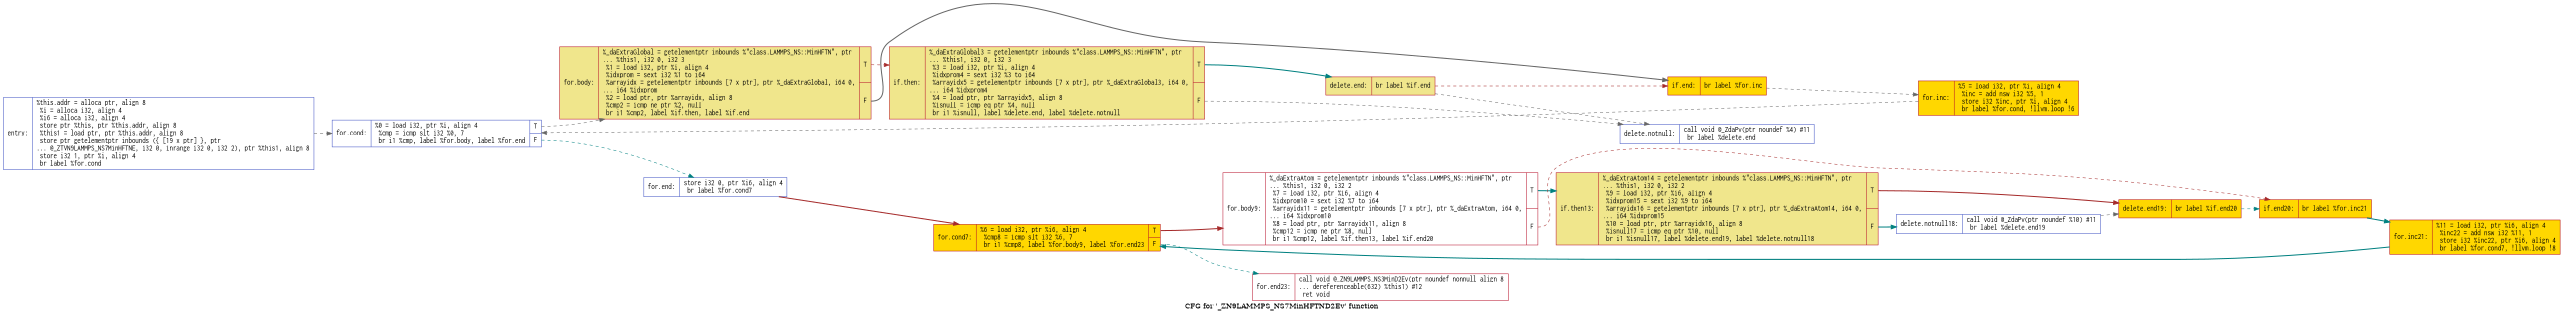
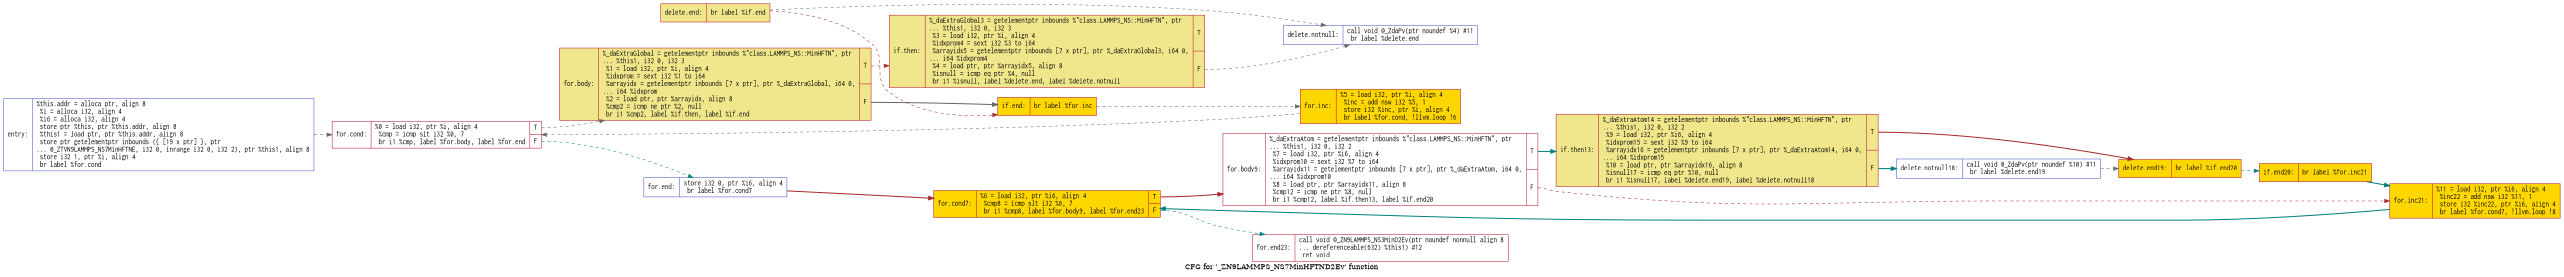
  digraph {
    label="CFG for '_ZN9LAMMPS_NS7MinHFTND2Ev' function"
    rankdir=LR
    node [color="#b70d28ff" fillcolor=white fontname=Courier shape=record style=filled]
    edge [color=gray40 style=dashed]
    n1 [color="#3d50c3ff" label="{entry:\l|  %this.addr = alloca ptr, align 8\l  %i = alloca i32, align 4\l  %i6 = alloca i32, align 4\l  store ptr %this, ptr %this.addr, align 8\l  %this1 = load ptr, ptr %this.addr, align 8\l  store ptr getelementptr inbounds (\{ [19 x ptr] \}, ptr\l... @_ZTVN9LAMMPS_NS7MinHFTNE, i32 0, inrange i32 0, i32 2), ptr %this1, align 8\l  store i32 1, ptr %i, align 4\l  br label %for.cond\l}"]
-   n2 [color="#3d50c3ff" label="{for.cond:\l|  %0 = load i32, ptr %i, align 4\l  %cmp = icmp slt i32 %0, 7\l  br i1 %cmp, label %for.body, label %for.end\l|{<s0>T|<s1>F}}"]
+   n2 [label="{for.cond:\l|  %0 = load i32, ptr %i, align 4\l  %cmp = icmp slt i32 %0, 7\l  br i1 %cmp, label %for.body, label %for.end\l|{<s0>T|<s1>F}}"]
    n3 [fillcolor=khaki label="{for.body:\l|  %_daExtraGlobal = getelementptr inbounds %\"class.LAMMPS_NS::MinHFTN\", ptr\l... %this1, i32 0, i32 3\l  %1 = load i32, ptr %i, align 4\l  %idxprom = sext i32 %1 to i64\l  %arrayidx = getelementptr inbounds [7 x ptr], ptr %_daExtraGlobal, i64 0,\l... i64 %idxprom\l  %2 = load ptr, ptr %arrayidx, align 8\l  %cmp2 = icmp ne ptr %2, null\l  br i1 %cmp2, label %if.then, label %if.end\l|{<s0>T|<s1>F}}"]
    n4 [color="#3d50c3ff" label="{for.end:\l|  store i32 0, ptr %i6, align 4\l  br label %for.cond7\l}"]
    n5 [fillcolor=khaki label="{if.then:\l|  %_daExtraGlobal3 = getelementptr inbounds %\"class.LAMMPS_NS::MinHFTN\", ptr\l... %this1, i32 0, i32 3\l  %3 = load i32, ptr %i, align 4\l  %idxprom4 = sext i32 %3 to i64\l  %arrayidx5 = getelementptr inbounds [7 x ptr], ptr %_daExtraGlobal3, i64 0,\l... i64 %idxprom4\l  %4 = load ptr, ptr %arrayidx5, align 8\l  %isnull = icmp eq ptr %4, null\l  br i1 %isnull, label %delete.end, label %delete.notnull\l|{<s0>T|<s1>F}}"]
    n6 [fillcolor=gold label="{if.end:\l|  br label %for.inc\l}"]
    n7 [fillcolor=gold label="{for.cond7:\l|  %6 = load i32, ptr %i6, align 4\l  %cmp8 = icmp slt i32 %6, 7\l  br i1 %cmp8, label %for.body9, label %for.end23\l|{<s0>T|<s1>F}}"]
    n8 [fillcolor=khaki label="{delete.end:\l|  br label %if.end\l}"]
    n9 [color="#3d50c3ff" label="{delete.notnull:\l|  call void @_ZdaPv(ptr noundef %4) #11\l  br label %delete.end\l}"]
    n10 [fillcolor=gold label="{for.inc:\l|  %5 = load i32, ptr %i, align 4\l  %inc = add nsw i32 %5, 1\l  store i32 %inc, ptr %i, align 4\l  br label %for.cond, !llvm.loop !6\l}"]
    n11 [label="{for.body9:\l|  %_daExtraAtom = getelementptr inbounds %\"class.LAMMPS_NS::MinHFTN\", ptr\l... %this1, i32 0, i32 2\l  %7 = load i32, ptr %i6, align 4\l  %idxprom10 = sext i32 %7 to i64\l  %arrayidx11 = getelementptr inbounds [7 x ptr], ptr %_daExtraAtom, i64 0,\l... i64 %idxprom10\l  %8 = load ptr, ptr %arrayidx11, align 8\l  %cmp12 = icmp ne ptr %8, null\l  br i1 %cmp12, label %if.then13, label %if.end20\l|{<s0>T|<s1>F}}"]
    n12 [label="{for.end23:\l|  call void @_ZN9LAMMPS_NS3MinD2Ev(ptr noundef nonnull align 8\l... dereferenceable(632) %this1) #12\l  ret void\l}"]
    n13 [fillcolor=khaki label="{if.then13:\l|  %_daExtraAtom14 = getelementptr inbounds %\"class.LAMMPS_NS::MinHFTN\", ptr\l... %this1, i32 0, i32 2\l  %9 = load i32, ptr %i6, align 4\l  %idxprom15 = sext i32 %9 to i64\l  %arrayidx16 = getelementptr inbounds [7 x ptr], ptr %_daExtraAtom14, i64 0,\l... i64 %idxprom15\l  %10 = load ptr, ptr %arrayidx16, align 8\l  %isnull17 = icmp eq ptr %10, null\l  br i1 %isnull17, label %delete.end19, label %delete.notnull18\l|{<s0>T|<s1>F}}"]
    n14 [fillcolor=gold label="{if.end20:\l|  br label %for.inc21\l}"]
    n15 [fillcolor=gold label="{delete.end19:\l|  br label %if.end20\l}"]
    n16 [color="#3d50c3ff" label="{delete.notnull18:\l|  call void @_ZdaPv(ptr noundef %10) #11\l  br label %delete.end19\l}"]
    n17 [fillcolor=gold label="{for.inc21:\l|  %11 = load i32, ptr %i6, align 4\l  %inc22 = add nsw i32 %11, 1\l  store i32 %inc22, ptr %i6, align 4\l  br label %for.cond7, !llvm.loop !8\l}"]
    n1 -> n2
    n2 -> n3 [tailport=s0]
    n2 -> n4 [color=teal tailport=s1]
    n3 -> n5 [color=brown tailport=s0]
    n3 -> n6 [style=bold tailport=s1]
    n4 -> n7 [color=brown style=bold]
-   n5 -> n8 [color=teal style=bold tailport=s0]
    n5 -> n9 [tailport=s1]
    n6 -> n10
    n7 -> n11 [color=brown style=bold tailport=s0]
    n7 -> n12 [color=teal tailport=s1]
    n8 -> n6 [color=brown]
    n8 -> n9
    n10 -> n2
    n11 -> n13 [color=teal style=bold tailport=s0]
-   n11 -> n14 [color=brown tailport=s1]
+   n11 -> n17 [color=brown tailport=s1]
    n13 -> n15 [color=brown style=bold tailport=s0]
    n13 -> n16 [color=teal style=bold tailport=s1]
    n14 -> n17 [color=teal style=bold]
    n15 -> n14 [color=teal]
    n16 -> n15
    n17 -> n7 [color=teal style=bold]
  }
